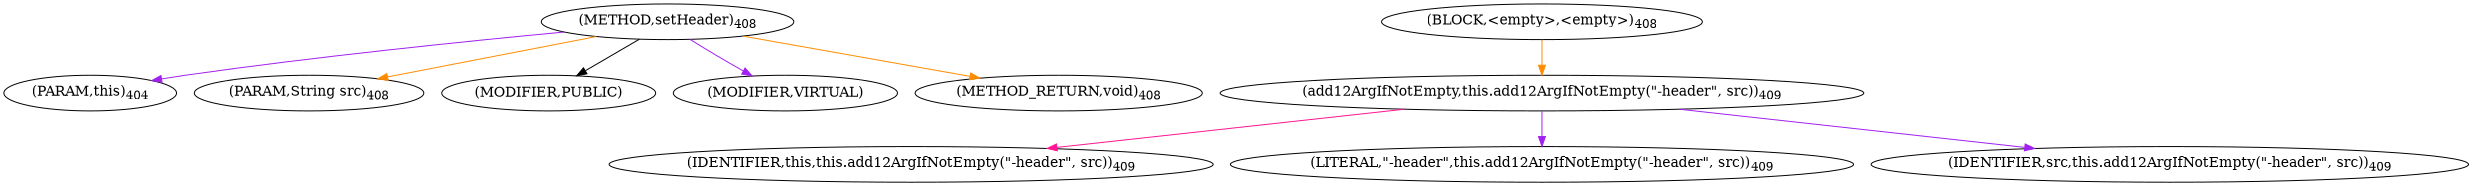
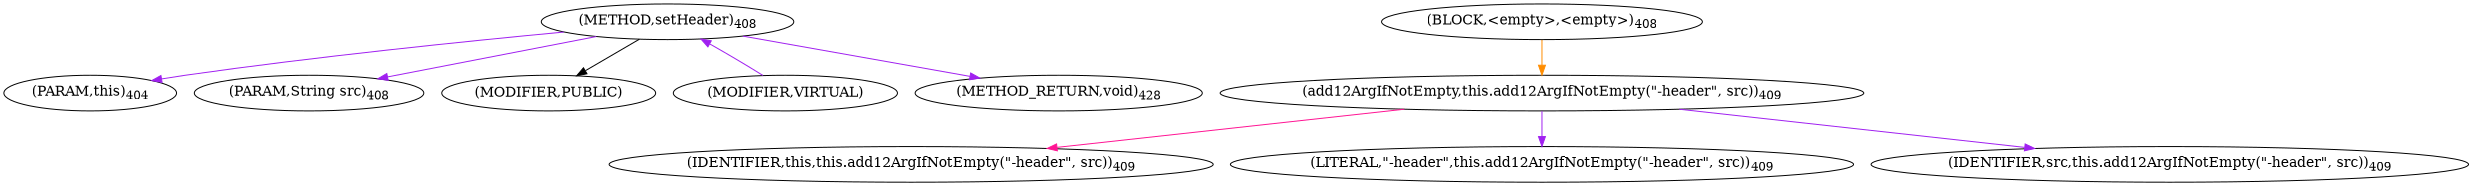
  digraph {
    edge [color=purple]
    n1 [label=<(METHOD,setHeader)<SUB>408</SUB>>]
    n2 [label=<(PARAM,this)<SUB>404</SUB>>]
    n3 [label=<(PARAM,String src)<SUB>408</SUB>>]
    n4 [label=<(MODIFIER,PUBLIC)>]
    n5 [label=<(MODIFIER,VIRTUAL)>]
-   n6 [label=<(METHOD_RETURN,void)<SUB>408</SUB>>]
+   n6 [label=<(METHOD_RETURN,void)<SUB>428</SUB>>]
    n7 [label=<(BLOCK,&lt;empty&gt;,&lt;empty&gt;)<SUB>408</SUB>>]
    n8 [label=<(add12ArgIfNotEmpty,this.add12ArgIfNotEmpty(&quot;-header&quot;, src))<SUB>409</SUB>>]
    n9 [label=<(IDENTIFIER,this,this.add12ArgIfNotEmpty(&quot;-header&quot;, src))<SUB>409</SUB>>]
    n10 [label=<(LITERAL,&quot;-header&quot;,this.add12ArgIfNotEmpty(&quot;-header&quot;, src))<SUB>409</SUB>>]
    n11 [label=<(IDENTIFIER,src,this.add12ArgIfNotEmpty(&quot;-header&quot;, src))<SUB>409</SUB>>]
    n1 -> n2
-   n1 -> n3 [color=darkorange]
+   n1 -> n3
    n1 -> n4 [color=black]
-   n1 -> n5
-   n1 -> n6 [color=darkorange]
+   n5 -> n1
+   n1 -> n6
    n7 -> n8 [color=darkorange]
    n8 -> n9 [color=deeppink]
    n8 -> n10
    n8 -> n11
  }
